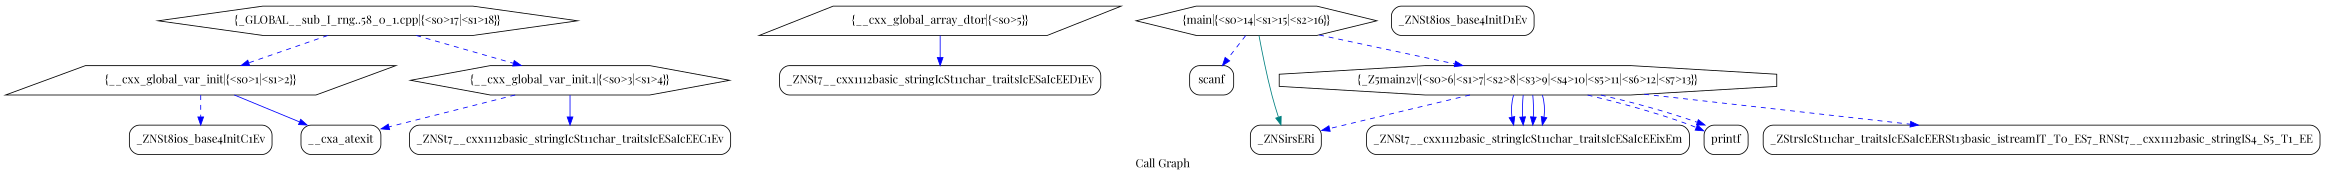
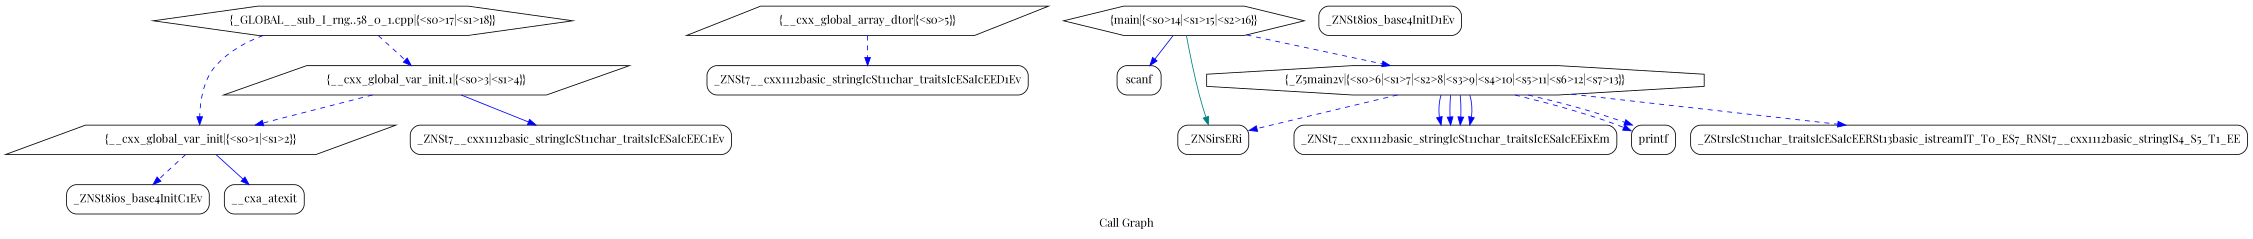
  digraph {
    fontname="Playfair Display"
    label="Call Graph"
    node [fontname="Playfair Display" shape=Mrecord]
    edge [color=blue fontname="Playfair Display" style=dashed tailport=s0]
    n1 [label="{__cxx_global_var_init|{<s0>1|<s1>2}}" shape=parallelogram]
    n2 [label="{_ZNSt8ios_base4InitC1Ev}"]
    n3 [label="{__cxa_atexit}"]
    n4 [label="{_ZNSt7__cxx1112basic_stringIcSt11char_traitsIcESaIcEED1Ev}"]
    n5 [label="{scanf}"]
    n6 [label="{_ZNSt8ios_base4InitD1Ev}"]
    n7 [label="{_ZNSirsERi}"]
-   n8 [label="{__cxx_global_var_init.1|{<s0>3|<s1>4}}" shape=hexagon]
+   n8 [label="{__cxx_global_var_init.1|{<s0>3|<s1>4}}" shape=parallelogram]
    n9 [label="{_ZNSt7__cxx1112basic_stringIcSt11char_traitsIcESaIcEEC1Ev}"]
    n10 [label="{_ZNSt7__cxx1112basic_stringIcSt11char_traitsIcESaIcEEixEm}"]
    n11 [label="{__cxx_global_array_dtor|{<s0>5}}" shape=parallelogram]
    n12 [label="{main|{<s0>14|<s1>15|<s2>16}}" shape=hexagon]
    n13 [label="{_Z5main2v|{<s0>6|<s1>7|<s2>8|<s3>9|<s4>10|<s5>11|<s6>12|<s7>13}}" shape=octagon]
    n14 [label="{printf}"]
    n15 [label="{_ZStrsIcSt11char_traitsIcESaIcEERSt13basic_istreamIT_T0_ES7_RNSt7__cxx1112basic_stringIS4_S5_T1_EE}"]
    n16 [label="{_GLOBAL__sub_I_rng..58_0_1.cpp|{<s0>17|<s1>18}}" shape=hexagon]
    n1 -> n2
    n1 -> n3 [style=solid tailport=s1]
-   n8 -> n3 [tailport=s1]
+   n8 -> n1 [tailport=s1]
    n8 -> n9 [style=solid]
-   n11 -> n4 [style=solid]
-   n12 -> n5
+   n11 -> n4
+   n12 -> n5 [style=solid]
    n12 -> n7 [color=teal style=solid tailport=s1]
    n12 -> n13 [tailport=s2]
    n13 -> n7
    n13 -> n10 [style=solid tailport=s2]
    n13 -> n10 [style=solid tailport=s3]
    n13 -> n10 [style=solid tailport=s4]
    n13 -> n10 [style=solid tailport=s5]
    n13 -> n14 [tailport=s6]
    n13 -> n14 [tailport=s7]
    n13 -> n15 [tailport=s1]
    n16 -> n1
    n16 -> n8 [tailport=s1]
  }
